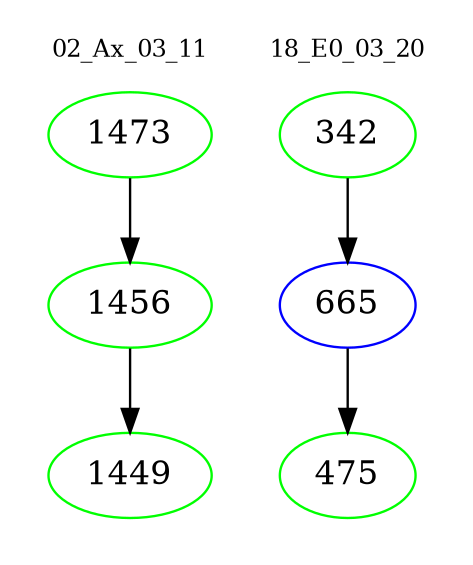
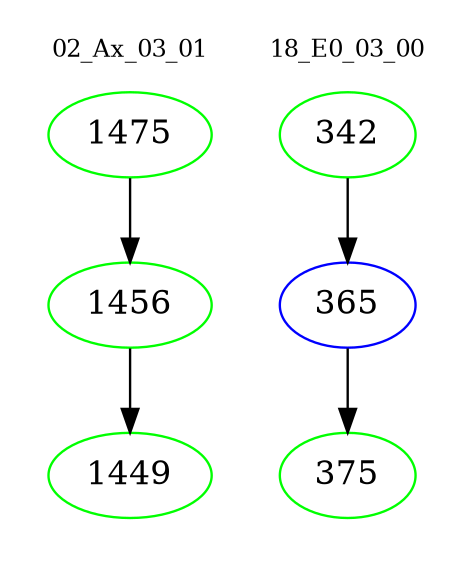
  digraph {
    node [color=green]
    edge [color=black]
-   n1 [label=1473]
+   n1 [label=1475]
    n2 [label=1456]
    n3 [label=1449]
    n4 [label=342]
-   n5 [color=blue label=665]
-   n6 [label=475]
+   n5 [color=blue label=365]
+   n6 [label=375]
    subgraph cluster_1 {
      color=white
      fontsize=10
-     label="02_Ax_03_11"
+     label="02_Ax_03_01"
      n1
      n2
      n3
    }
    subgraph cluster_2 {
      color=white
      fontsize=10
-     label="18_E0_03_20"
+     label="18_E0_03_00"
      n4
      n5
      n6
    }
    n1 -> n2
    n2 -> n3
    n4 -> n5
    n5 -> n6
  }
